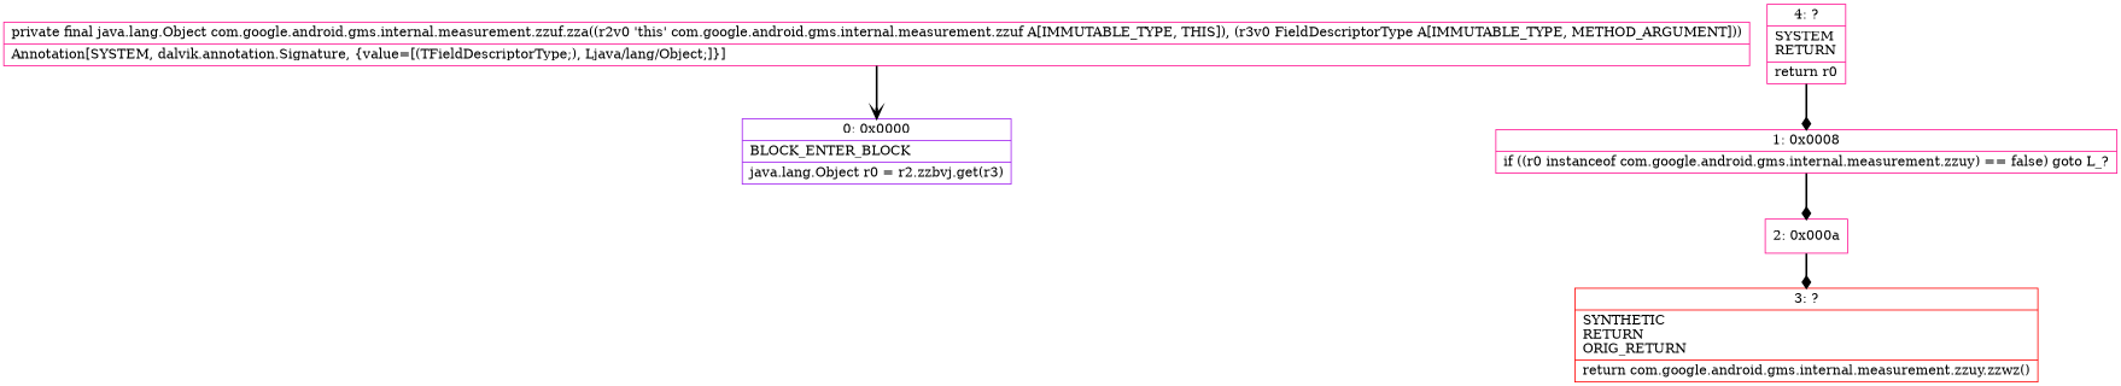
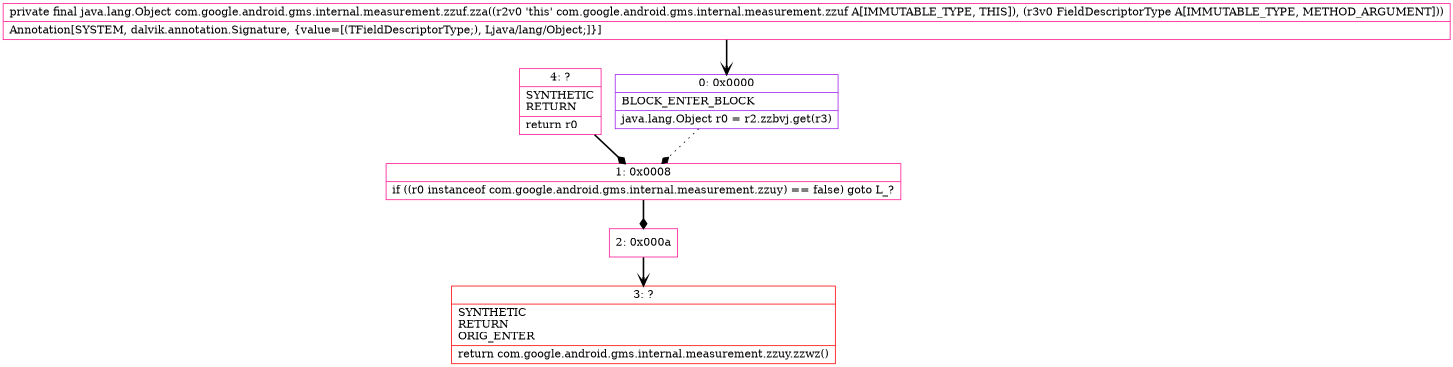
  digraph {
    node [color=deeppink shape=record]
    edge [arrowhead=diamond style=bold]
    n1 [color=purple label="{0\:\ 0x0000|BLOCK_ENTER_BLOCK\l|java.lang.Object r0 = r2.zzbvj.get(r3)\l}"]
    n2 [label="{1\:\ 0x0008|if ((r0 instanceof com.google.android.gms.internal.measurement.zzuy) == false) goto L_?\l}"]
    n3 [label="{2\:\ 0x000a}"]
-   n4 [color=red label="{3\:\ ?|SYNTHETIC\lRETURN\lORIG_RETURN\l|return com.google.android.gms.internal.measurement.zzuy.zzwz()\l}"]
-   n5 [label="{4\:\ ?|SYSTEM\lRETURN\l|return r0\l}"]
+   n4 [color=red label="{3\:\ ?|SYNTHETIC\lRETURN\lORIG_ENTER\l|return com.google.android.gms.internal.measurement.zzuy.zzwz()\l}"]
+   n5 [label="{4\:\ ?|SYNTHETIC\lRETURN\l|return r0\l}"]
    n6 [label="{private final java.lang.Object com.google.android.gms.internal.measurement.zzuf.zza((r2v0 'this' com.google.android.gms.internal.measurement.zzuf A[IMMUTABLE_TYPE, THIS]), (r3v0 FieldDescriptorType A[IMMUTABLE_TYPE, METHOD_ARGUMENT]))  | Annotation[SYSTEM, dalvik.annotation.Signature, \{value=[(TFieldDescriptorType;), Ljava\/lang\/Object;]\}]\l}"]
+   n1 -> n2 [style=dotted]
    n2 -> n3
-   n3 -> n4
+   n3 -> n4 [arrowhead=vee]
    n5 -> n2
    n6 -> n1 [arrowhead=vee]
  }
